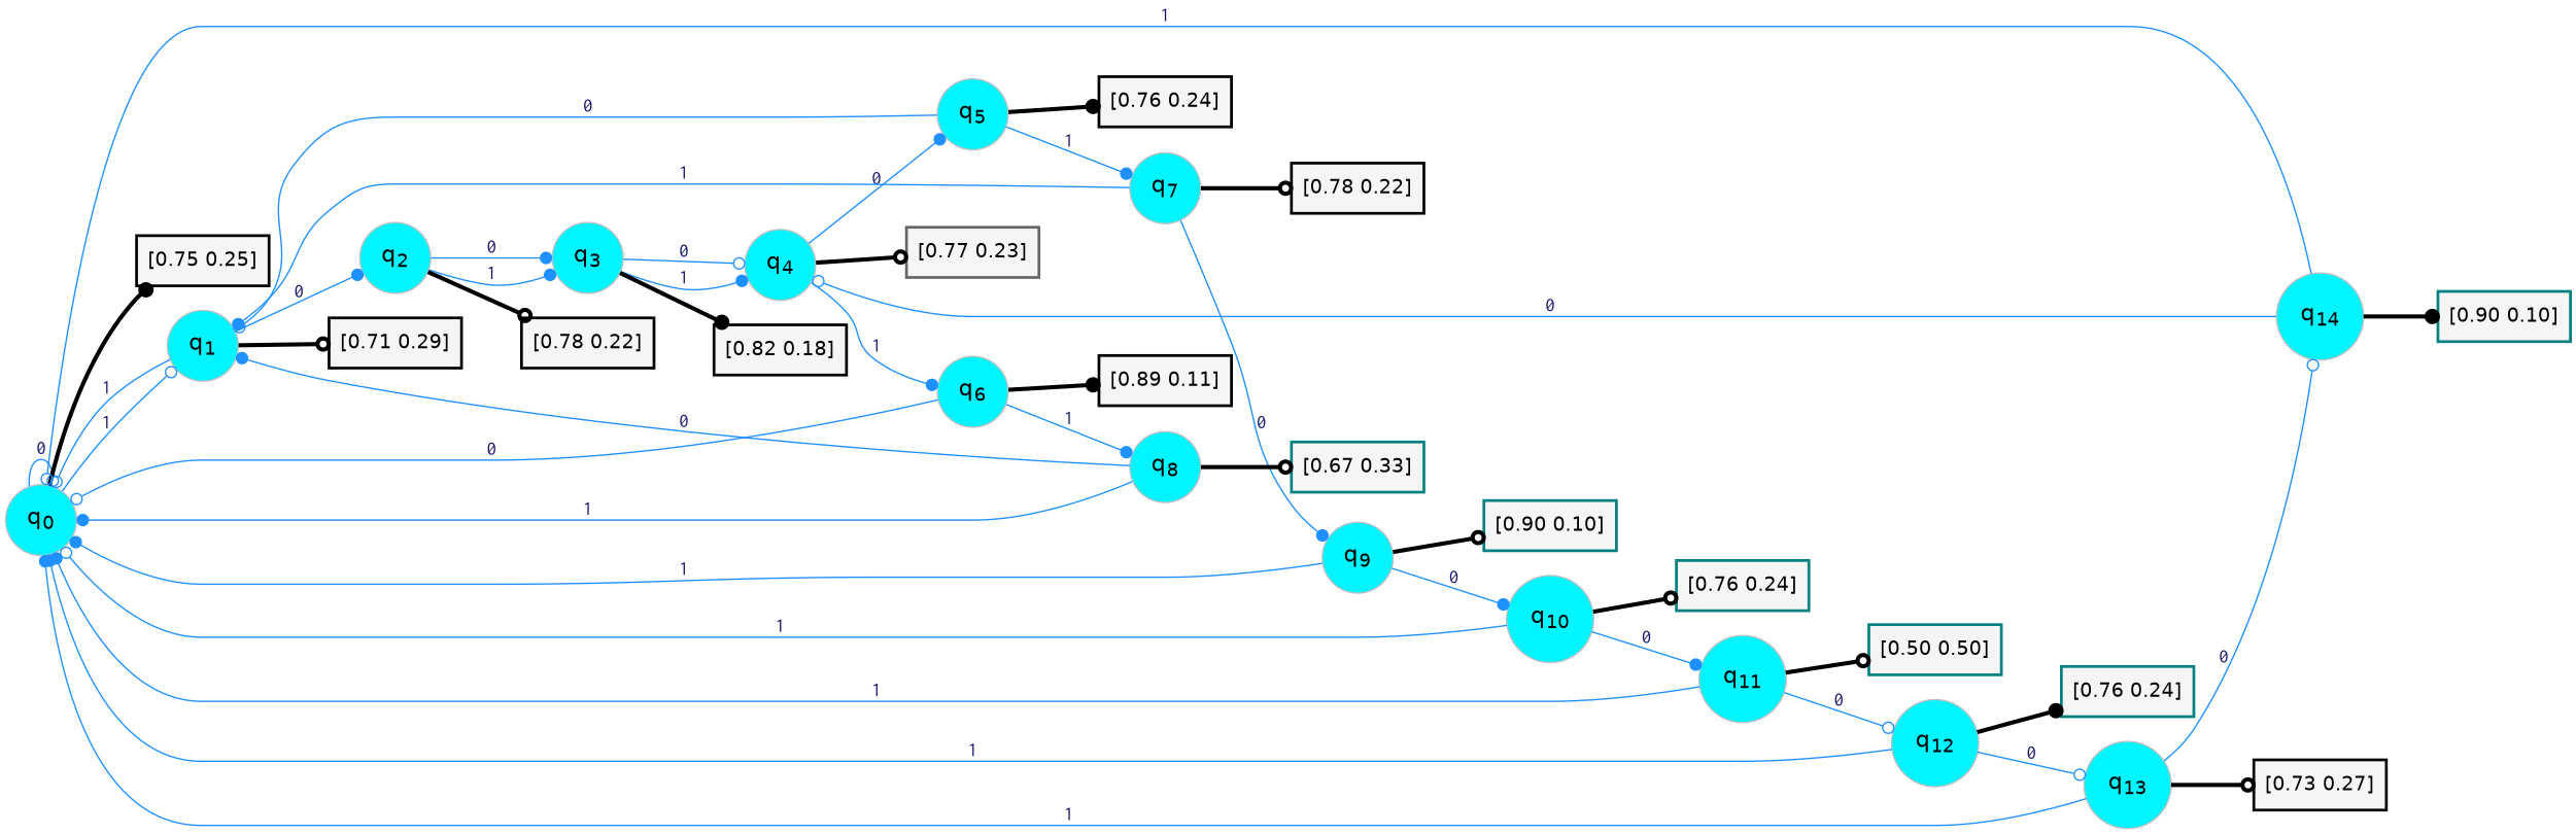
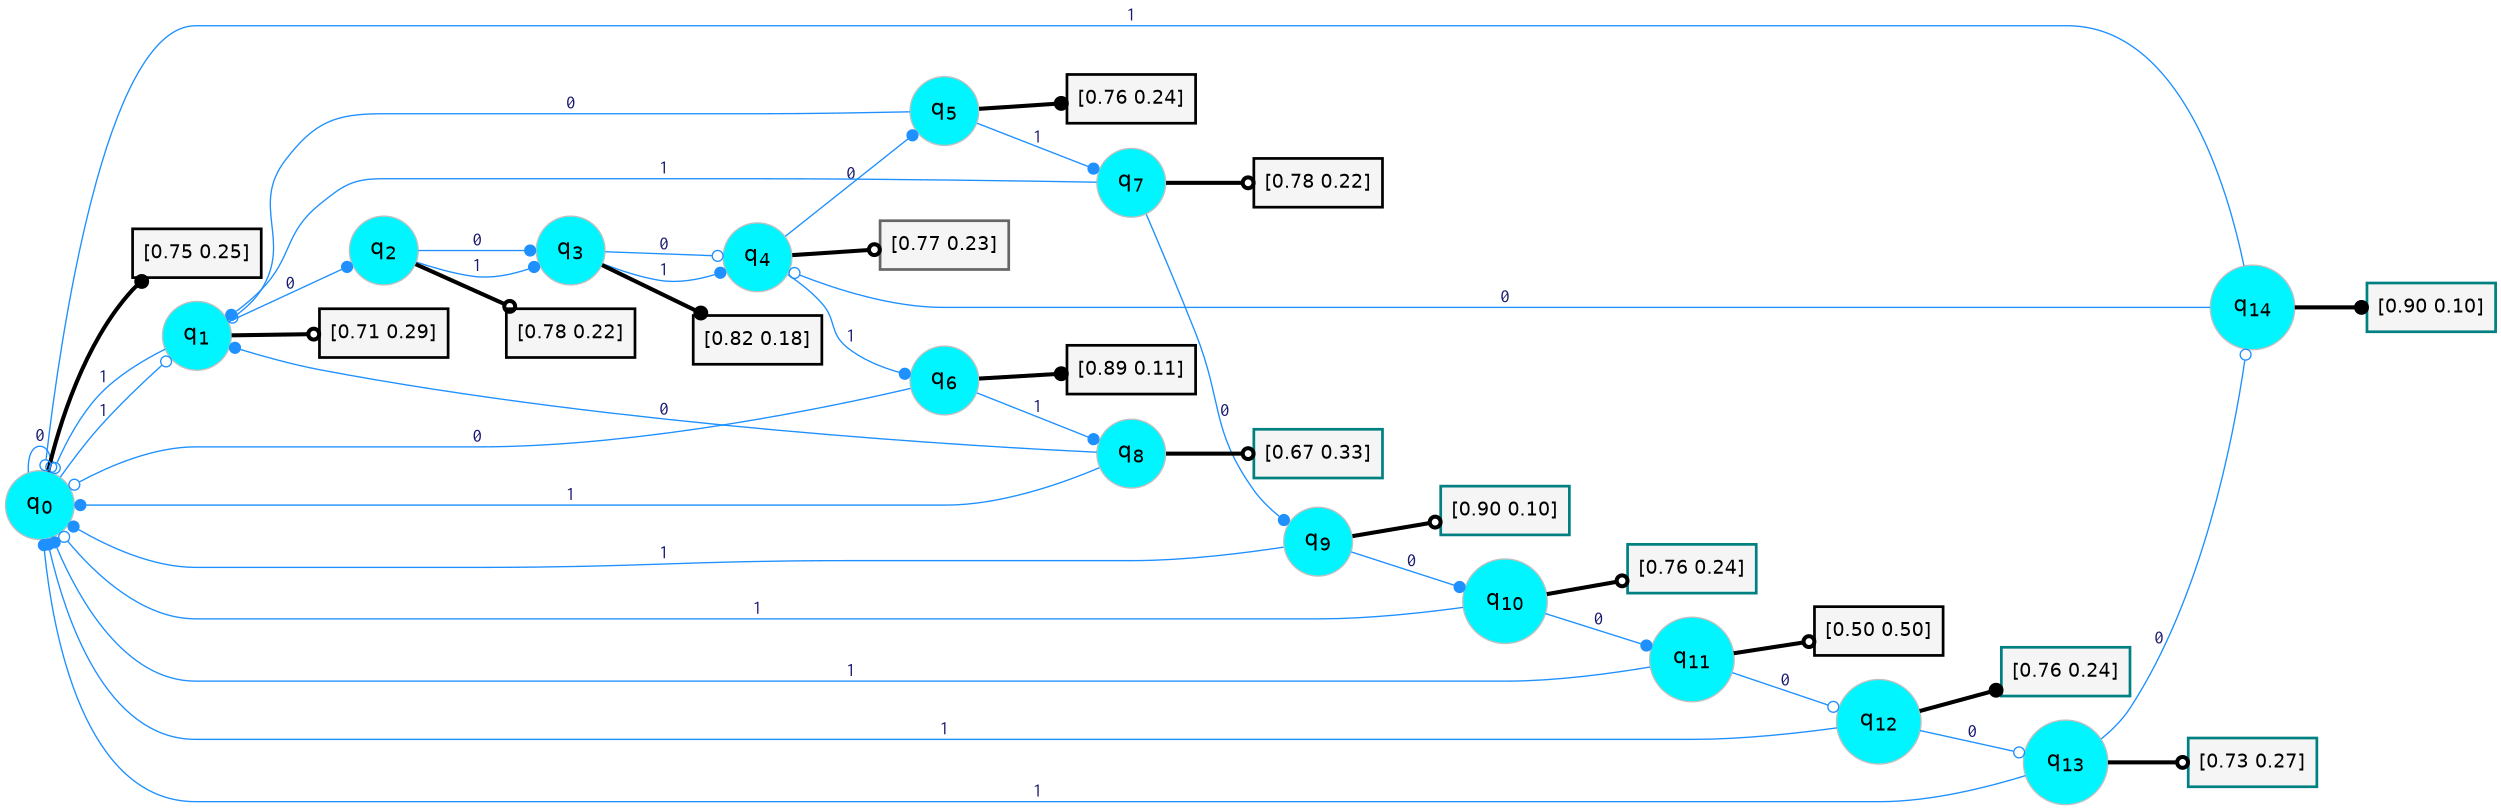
  digraph {
    rankdir=LR
    node [color=gray fillcolor=turquoise1 fontcolor=black fontname=Helvetica fontsize=16 fontweight=bold shape=circle style=filled]
    edge [arrowhead=dot arrowsize=1 color=dodgerblue1 fontcolor=midnightblue fontname=courier fontweight=bold penwidth=1 style=solid weight=20]
    n1 [label=<q<SUB>0</SUB>>]
    n2 [label=<q<SUB>1</SUB>>]
    n3 [color=black fillcolor=whitesmoke fontsize=14 label="[0.75 0.25]" penwidth=2 shape=box]
    n4 [label=<q<SUB>2</SUB>>]
    n5 [color=black fillcolor=whitesmoke fontsize=14 label="[0.71 0.29]" penwidth=2 shape=box]
    n6 [label=<q<SUB>3</SUB>>]
    n7 [color=black fillcolor=whitesmoke fontsize=14 label="[0.78 0.22]" penwidth=2 shape=box]
    n8 [label=<q<SUB>4</SUB>>]
    n9 [color=black fillcolor=whitesmoke fontsize=14 label="[0.82 0.18]" penwidth=2 shape=box]
    n10 [label=<q<SUB>5</SUB>>]
    n11 [label=<q<SUB>6</SUB>>]
    n12 [color=gray40 fillcolor=whitesmoke fontsize=14 label="[0.77 0.23]" penwidth=2 shape=box]
    n13 [label=<q<SUB>7</SUB>>]
    n14 [color=black fillcolor=whitesmoke fontsize=14 label="[0.76 0.24]" penwidth=2 shape=box]
    n15 [label=<q<SUB>8</SUB>>]
    n16 [color=black fillcolor=whitesmoke fontsize=14 label="[0.89 0.11]" penwidth=2 shape=box]
    n17 [label=<q<SUB>9</SUB>>]
    n18 [color=black fillcolor=whitesmoke fontsize=14 label="[0.78 0.22]" penwidth=2 shape=box]
    n19 [color=teal fillcolor=whitesmoke fontsize=14 label="[0.67 0.33]" penwidth=2 shape=box]
    n20 [label=<q<SUB>10</SUB>>]
    n21 [color=teal fillcolor=whitesmoke fontsize=14 label="[0.90 0.10]" penwidth=2 shape=box]
    n22 [label=<q<SUB>11</SUB>>]
    n23 [color=teal fillcolor=whitesmoke fontsize=14 label="[0.76 0.24]" penwidth=2 shape=box]
    n24 [label=<q<SUB>12</SUB>>]
-   n25 [color=teal fillcolor=whitesmoke fontsize=14 label="[0.50 0.50]" penwidth=2 shape=box]
+   n25 [color=black fillcolor=whitesmoke fontsize=14 label="[0.50 0.50]" penwidth=2 shape=box]
    n26 [label=<q<SUB>13</SUB>>]
    n27 [color=teal fillcolor=whitesmoke fontsize=14 label="[0.76 0.24]" penwidth=2 shape=box]
    n28 [label=<q<SUB>14</SUB>>]
-   n29 [color=black fillcolor=whitesmoke fontsize=14 label="[0.73 0.27]" penwidth=2 shape=box]
+   n29 [color=teal fillcolor=whitesmoke fontsize=14 label="[0.73 0.27]" penwidth=2 shape=box]
    n30 [color=teal fillcolor=whitesmoke fontsize=14 label="[0.90 0.10]" penwidth=2 shape=box]
    n1 -> n1 [arrowhead=odot label=0]
    n1 -> n2 [arrowhead=odot label=1]
    n1 -> n3 [color=black penwidth=3]
    n2 -> n1 [arrowhead=odot label=1]
    n2 -> n4 [label=0]
    n2 -> n5 [arrowhead=odot color=black penwidth=3]
    n4 -> n6 [label=0]
    n4 -> n6 [label=1]
    n4 -> n7 [arrowhead=odot color=black penwidth=3]
    n6 -> n8 [arrowhead=odot label=0]
    n6 -> n8 [label=1]
    n6 -> n9 [color=black penwidth=3]
    n8 -> n10 [label=0]
    n8 -> n11 [label=1]
    n8 -> n12 [arrowhead=odot color=black penwidth=3]
    n10 -> n2 [arrowhead=odot label=0]
    n10 -> n13 [label=1]
    n10 -> n14 [color=black penwidth=3]
    n11 -> n1 [arrowhead=odot label=0]
    n11 -> n15 [label=1]
    n11 -> n16 [color=black penwidth=3]
    n13 -> n2 [label=1]
    n13 -> n17 [label=0]
    n13 -> n18 [arrowhead=odot color=black penwidth=3]
    n15 -> n1 [label=1]
    n15 -> n2 [label=0]
    n15 -> n19 [arrowhead=odot color=black penwidth=3]
    n17 -> n1 [label=1]
    n17 -> n20 [label=0]
    n17 -> n21 [arrowhead=odot color=black penwidth=3]
    n20 -> n1 [arrowhead=odot label=1]
    n20 -> n22 [label=0]
    n20 -> n23 [arrowhead=odot color=black penwidth=3]
    n22 -> n1 [label=1]
    n22 -> n24 [arrowhead=odot label=0]
    n22 -> n25 [arrowhead=odot color=black penwidth=3]
    n24 -> n1 [label=1]
    n24 -> n26 [arrowhead=odot label=0]
    n24 -> n27 [color=black penwidth=3]
    n26 -> n1 [label=1]
    n26 -> n28 [arrowhead=odot label=0]
    n26 -> n29 [arrowhead=odot color=black penwidth=3]
    n28 -> n1 [arrowhead=odot label=1]
    n28 -> n8 [arrowhead=odot label=0]
    n28 -> n30 [color=black penwidth=3]
  }
